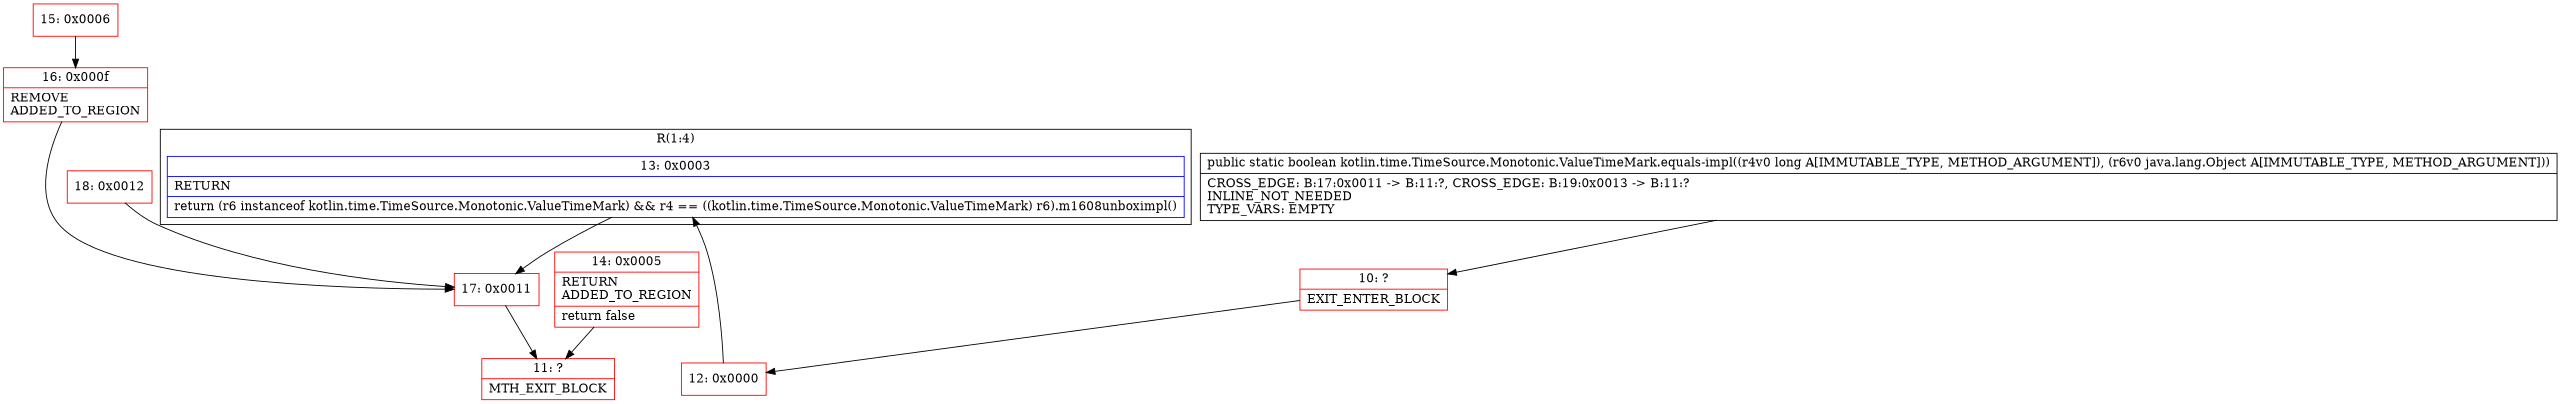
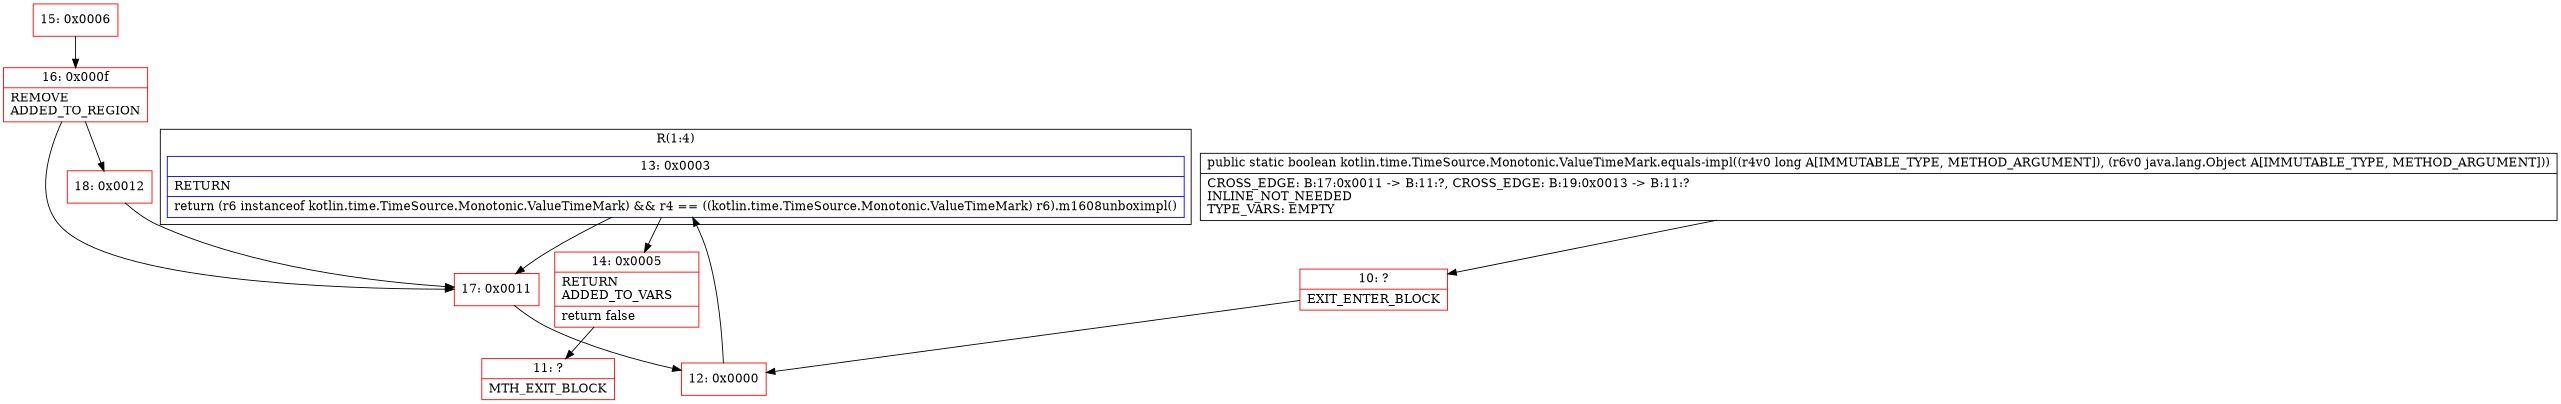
  digraph {
    node [color=red shape=record]
    n1 [color=blue label="{13\:\ 0x0003|RETURN\l|return (r6 instanceof kotlin.time.TimeSource.Monotonic.ValueTimeMark) && r4 == ((kotlin.time.TimeSource.Monotonic.ValueTimeMark) r6).m1608unboximpl()\l}"]
-   n2 [label="{14\:\ 0x0005|RETURN\lADDED_TO_REGION\l|return false\l}"]
+   n2 [label="{14\:\ 0x0005|RETURN\lADDED_TO_VARS\l|return false\l}"]
    n3 [label="{17\:\ 0x0011}"]
    n4 [label="{11\:\ ?|MTH_EXIT_BLOCK\l}"]
    n5 [label="{15\:\ 0x0006}"]
    n6 [label="{16\:\ 0x000f|REMOVE\lADDED_TO_REGION\l}"]
    n7 [label="{10\:\ ?|EXIT_ENTER_BLOCK\l}"]
    n8 [label="{12\:\ 0x0000}"]
    n9 [label="{18\:\ 0x0012}"]
    n10 [label="{public static boolean kotlin.time.TimeSource.Monotonic.ValueTimeMark.equals\-impl((r4v0 long A[IMMUTABLE_TYPE, METHOD_ARGUMENT]), (r6v0 java.lang.Object A[IMMUTABLE_TYPE, METHOD_ARGUMENT]))  | CROSS_EDGE: B:17:0x0011 \-\> B:11:?, CROSS_EDGE: B:19:0x0013 \-\> B:11:?\lINLINE_NOT_NEEDED\lTYPE_VARS: EMPTY\l}" color=""]
    subgraph cluster_1 {
      label="R(1:4)"
      n1
    }
+   n1 -> n2
    n1 -> n3
    n2 -> n4
-   n3 -> n4
+   n3 -> n8
    n5 -> n6
    n6 -> n3
+   n6 -> n9
    n7 -> n8
    n8 -> n1
    n9 -> n3
    n10 -> n7
  }
